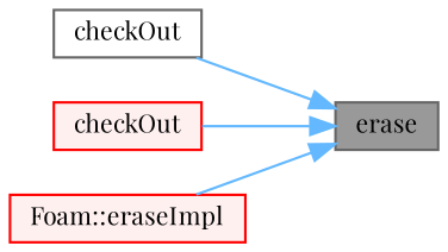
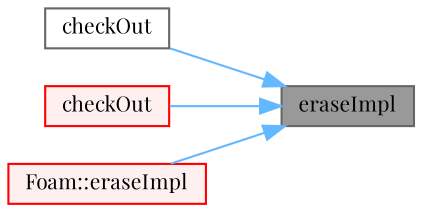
  digraph {
    rankdir=RL
    fontname="Playfair Display"
    node [color=red fillcolor="#FFF0F0" fontname="Playfair Display" fontsize=10 shape=box style=filled]
    edge [color=steelblue1 dir=back fontname="Playfair Display" fontsize=10 labelfontname=Helvetica labelfontsize=10 style=solid]
-   n1 [color=gray40 fillcolor=grey60 fontcolor=black height=0.2 label=erase width=0.4]
+   n1 [color=gray40 fillcolor=grey60 fontcolor=black height=0.2 label=eraseImpl width=0.4]
    n2 [color=grey40 fillcolor=white height=0.2 label=checkOut width=0.4]
    n3 [height=0.2 label=checkOut width=0.4]
    n4 [height=0.2 label="Foam::eraseImpl" width=0.4]
    n1 -> n2
    n1 -> n3
    n1 -> n4
  }
